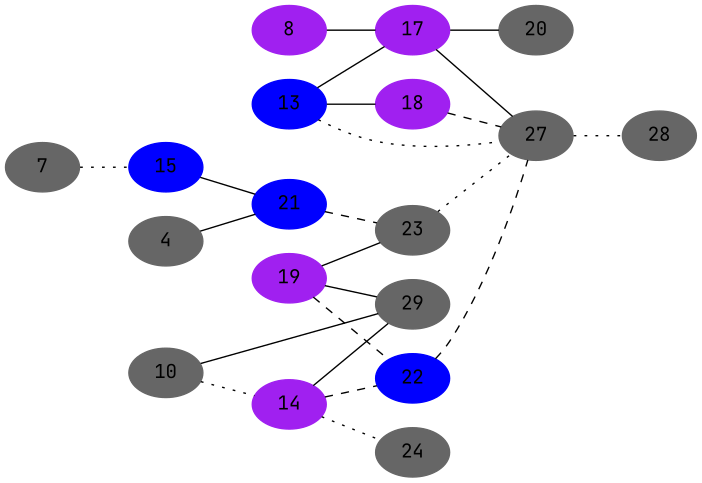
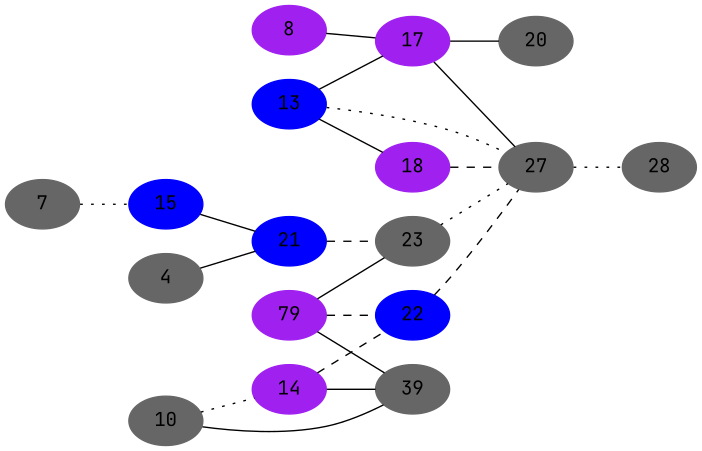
  graph {
    fontname="JetBrains Mono"
    rankdir=LR
    node [color=gray40 fontname="JetBrains Mono" style=filled]
    edge [fontname="JetBrains Mono" style=solid weight=1.0]
    21 [color=blue]
    4
    23
    15 [color=blue]
    7
    8 [color=purple]
    17 [color=purple]
    27
    20
    10
-   29
+   29 [label=39]
    14 [color=purple]
    22 [color=blue]
-   24
    13 [color=blue]
    18 [color=purple]
    28
-   19 [color=purple]
+   19 [color=purple label=79]
    21 -- 23 [style=dashed]
    4 -- 21
    23 -- 27 [style=dotted]
    15 -- 21
    7 -- 15 [style=dotted]
    8 -- 17
    17 -- 27
    17 -- 20
    27 -- 28 [style=dotted]
    10 -- 29
    10 -- 14 [style=dotted]
    14 -- 29
    14 -- 22 [style=dashed]
-   14 -- 24 [style=dotted]
    22 -- 27 [style=dashed]
    13 -- 17 [weight=2.0]
    13 -- 27 [style=dotted]
    13 -- 18
    18 -- 27 [style=dashed weight=2.0]
    19 -- 23
    19 -- 29
    19 -- 22 [style=dashed]
  }
